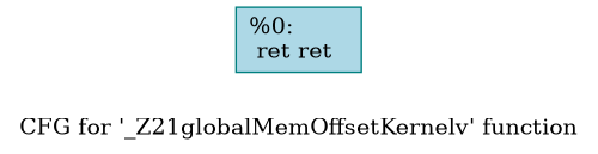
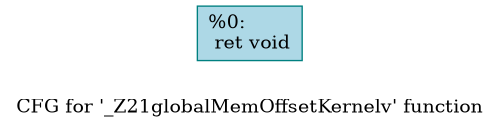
  digraph {
    label="CFG for '_Z21globalMemOffsetKernelv' function"
-   n1 [color=teal fillcolor=lightblue label="{%0:\l  ret ret\l}" shape=record style=filled]
+   n1 [color=teal fillcolor=lightblue label="{%0:\l  ret void\l}" shape=record style=filled]
  }
